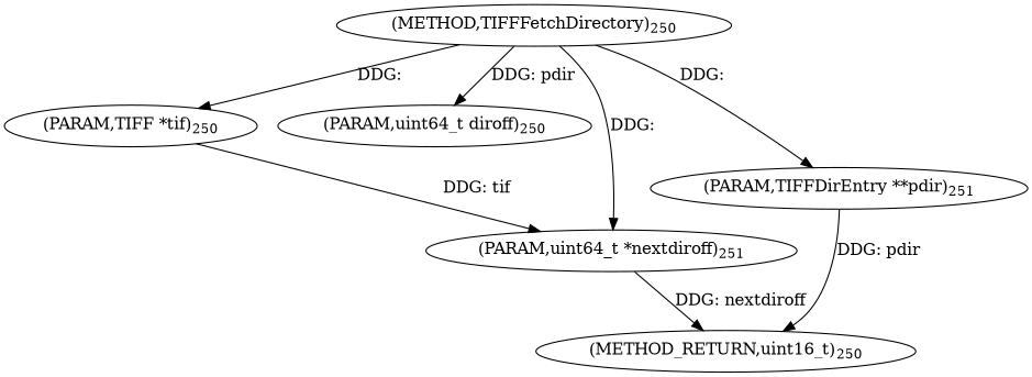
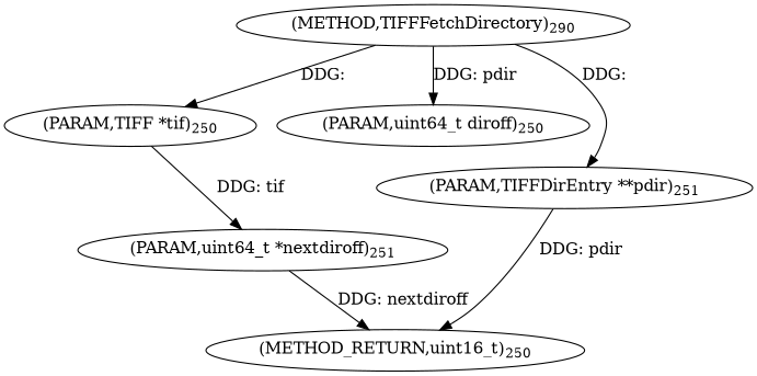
  digraph {
-   n1 [label=<(METHOD,TIFFFetchDirectory)<SUB>250</SUB>>]
+   n1 [label=<(METHOD,TIFFFetchDirectory)<SUB>290</SUB>>]
    n2 [label=<(PARAM,TIFF *tif)<SUB>250</SUB>>]
    n3 [label=<(PARAM,uint64_t diroff)<SUB>250</SUB>>]
    n4 [label=<(PARAM,TIFFDirEntry **pdir)<SUB>251</SUB>>]
    n5 [label=<(PARAM,uint64_t *nextdiroff)<SUB>251</SUB>>]
    n6 [label=<(METHOD_RETURN,uint16_t)<SUB>250</SUB>>]
    n1 -> n2 [label="DDG: "]
    n1 -> n3 [label="DDG: pdir"]
    n1 -> n4 [label="DDG: "]
-   n1 -> n5 [label="DDG: "]
    n2 -> n5 [label="DDG: tif"]
    n4 -> n6 [label="DDG: pdir"]
    n5 -> n6 [label="DDG: nextdiroff"]
  }
